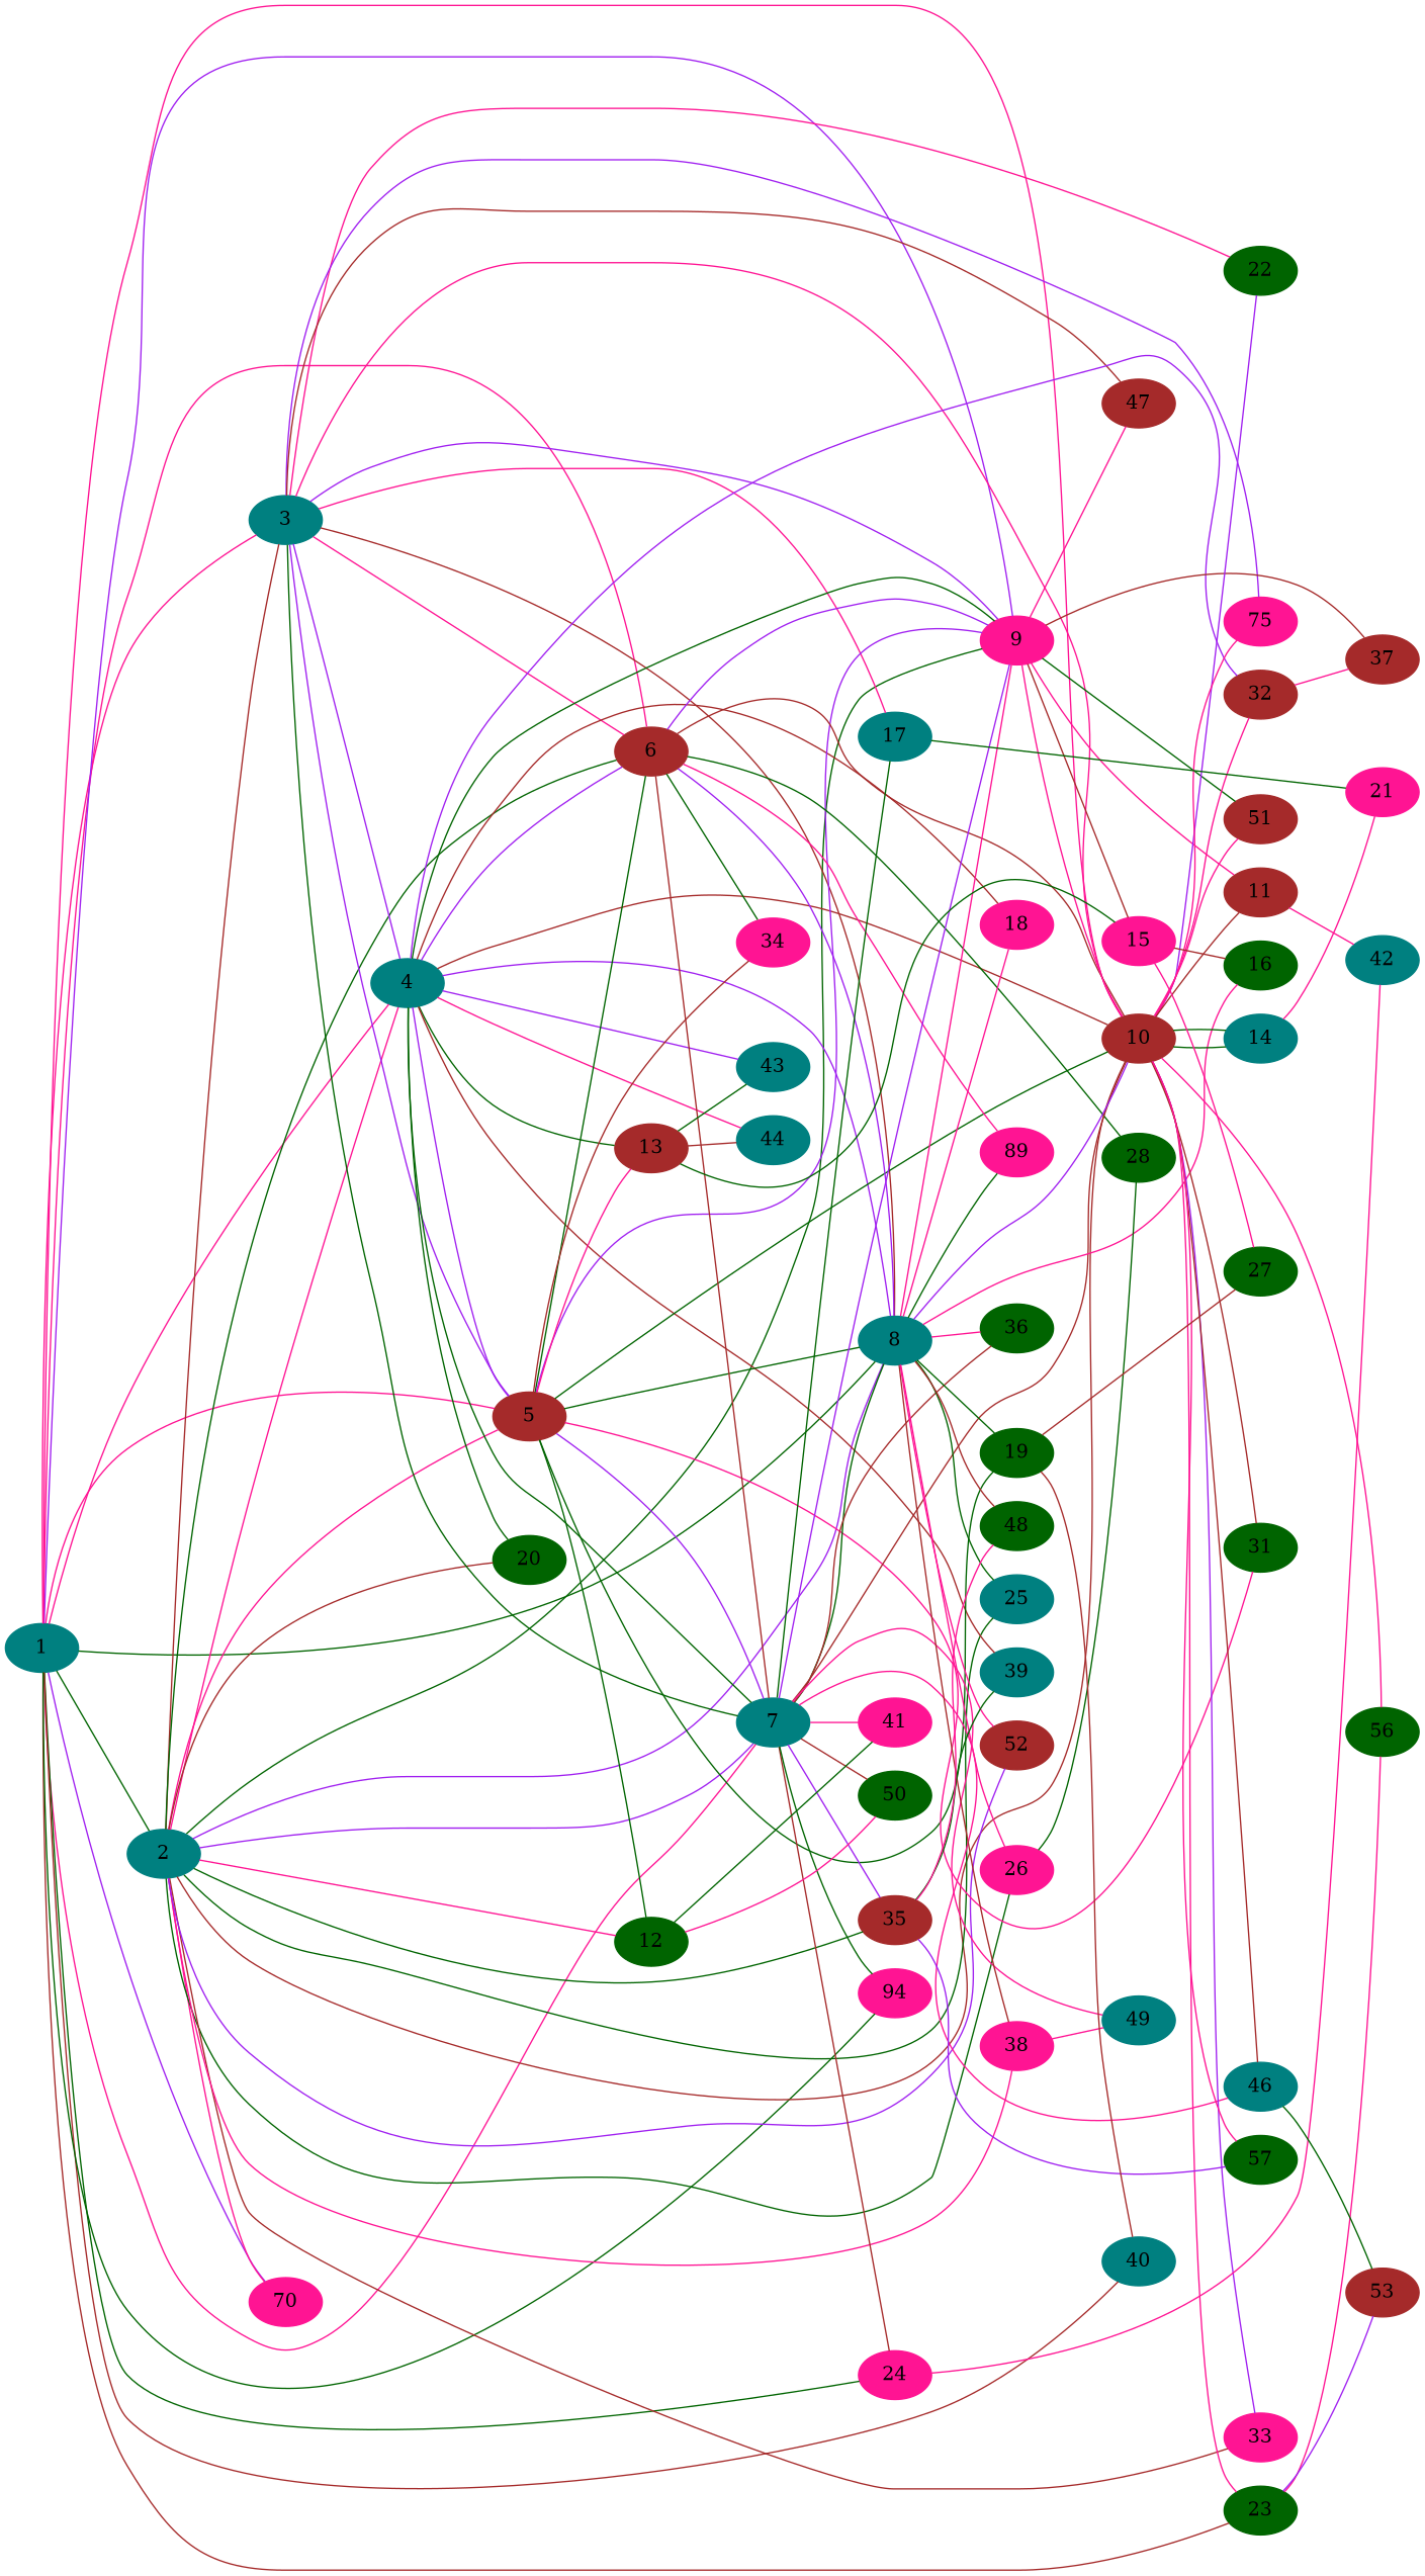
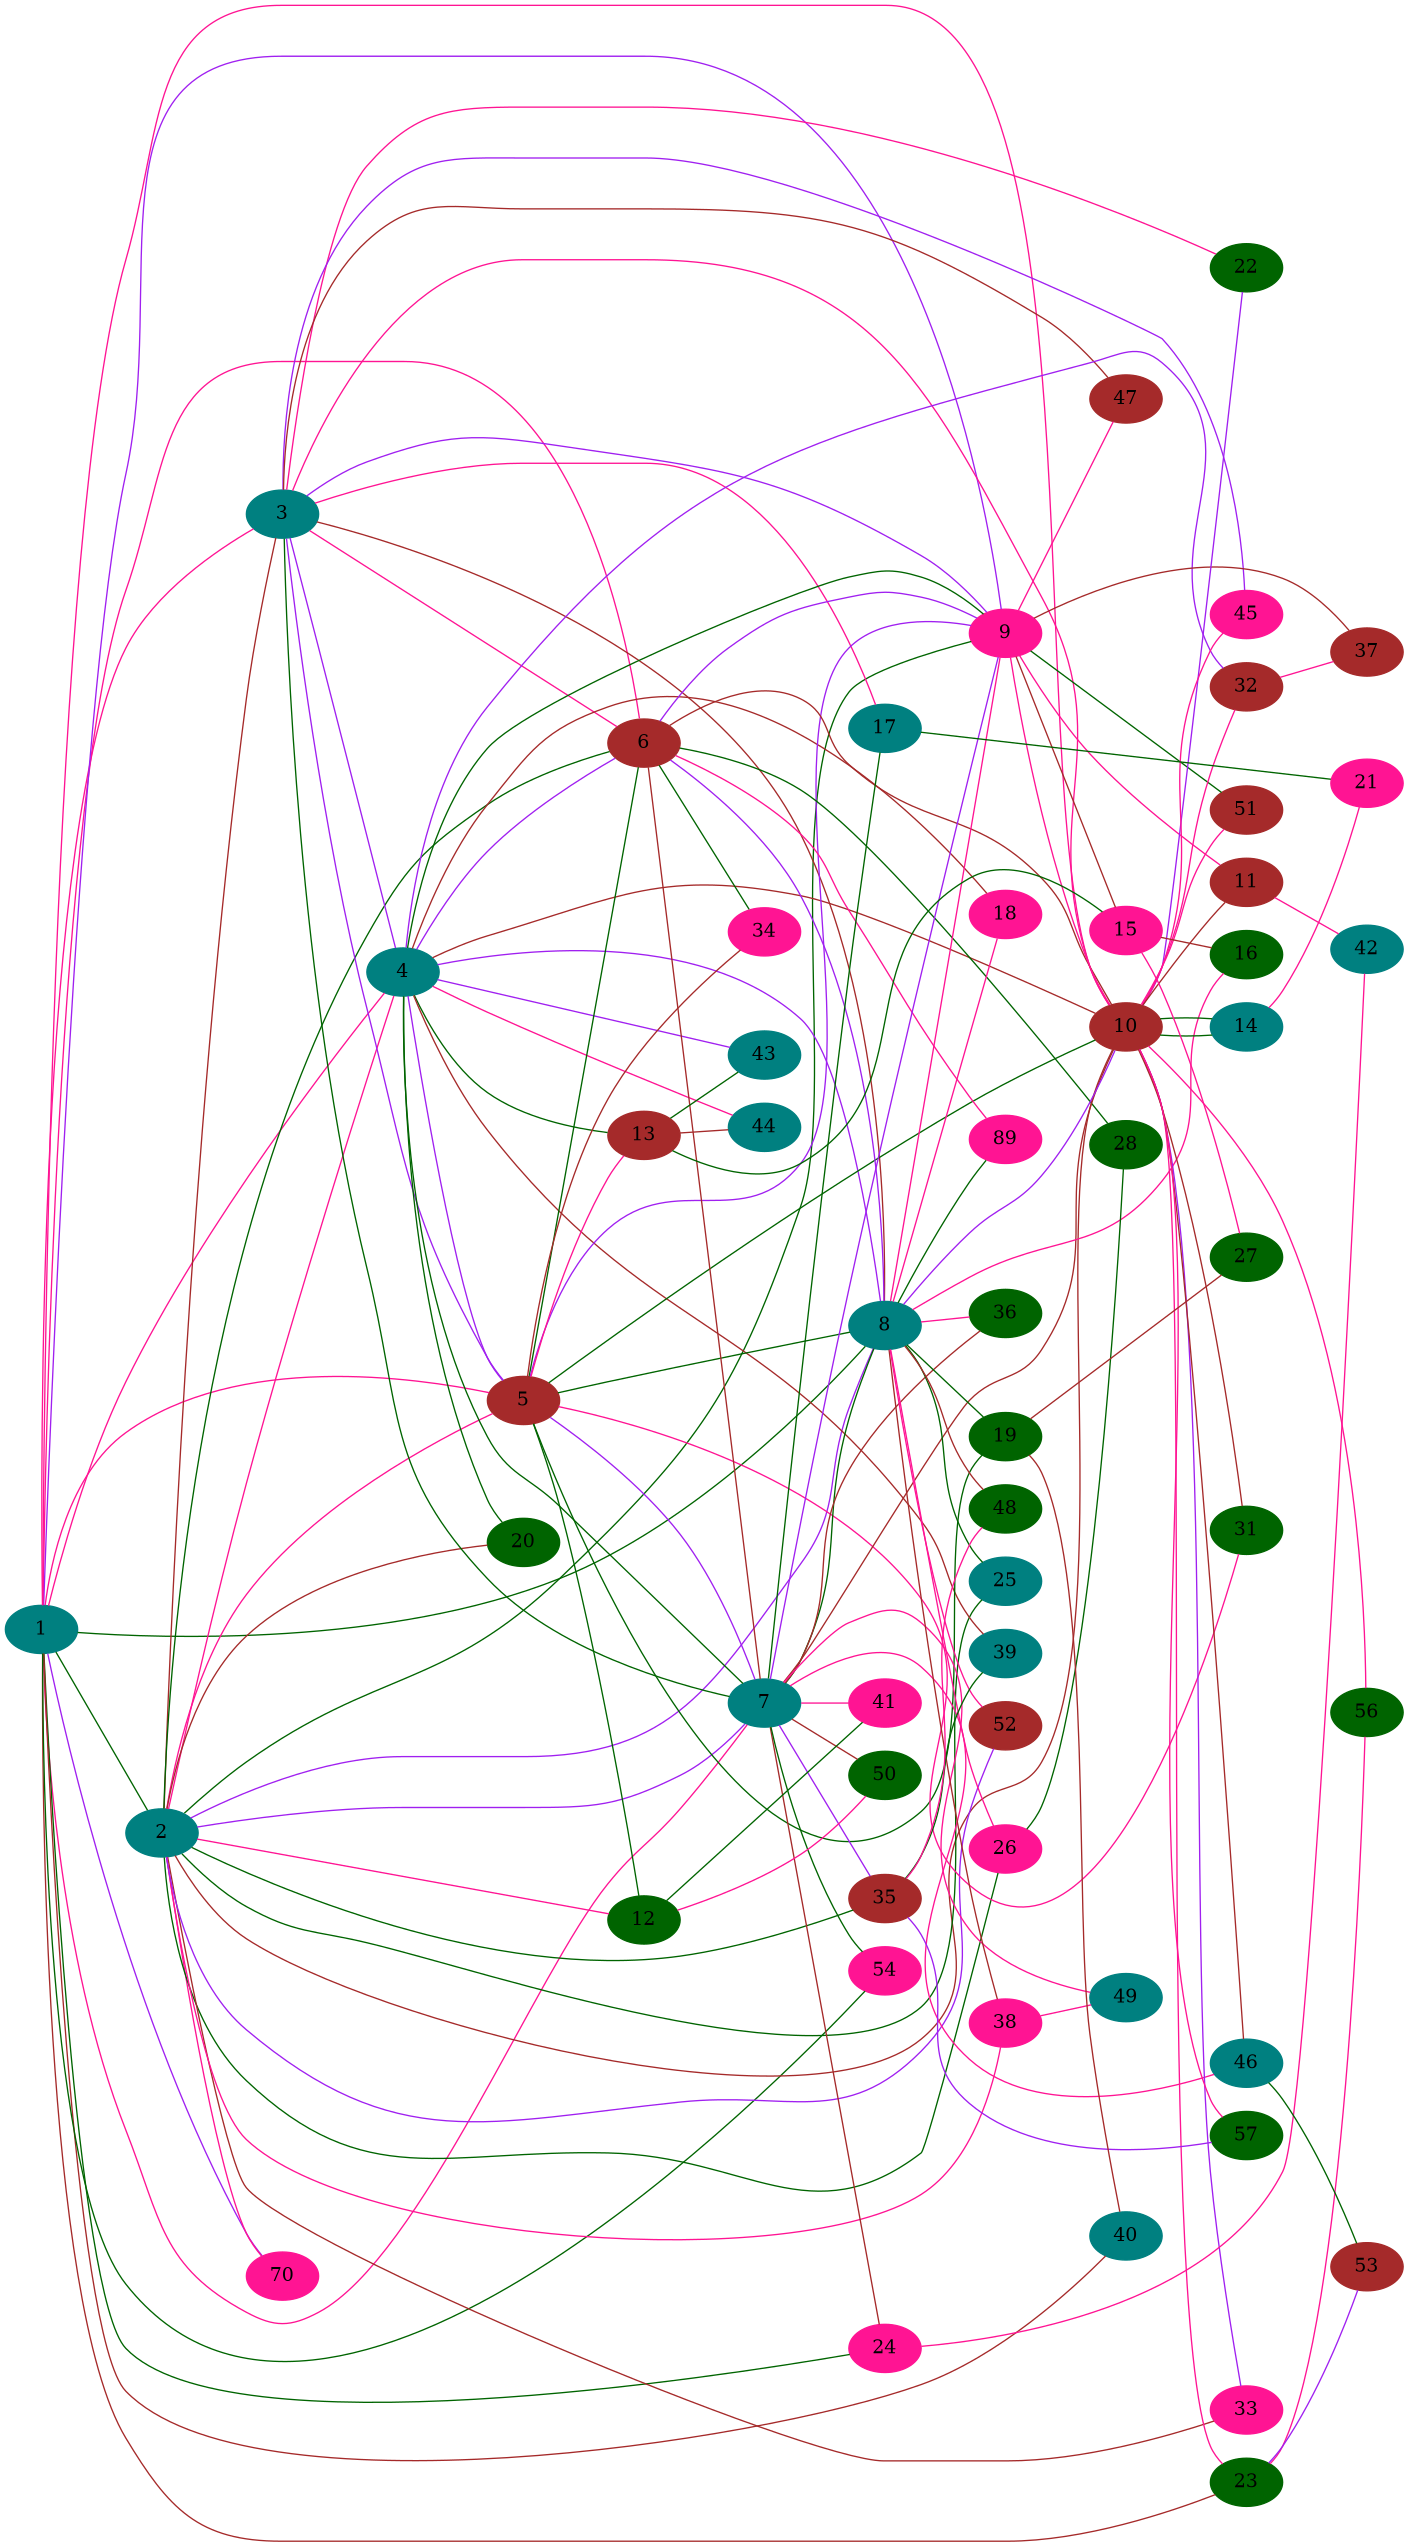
  graph {
    rankdir=LR
    node [color=teal style=filled]
    edge [color=deeppink]
    1
    2
    3
    4
    5 [color=brown]
    6 [color=brown]
    7
    8
    9 [color=deeppink]
    10 [color=brown]
    23 [color=darkgreen]
    24 [color=deeppink]
    n13 [color=deeppink label=70]
    40
-   54 [color=deeppink label=94]
+   54 [color=deeppink]
    12 [color=darkgreen]
    20 [color=darkgreen]
    25
    26 [color=deeppink]
    33 [color=deeppink]
    35 [color=brown]
    38 [color=deeppink]
    52 [color=brown]
    17
    22 [color=darkgreen]
-   45 [color=deeppink label=75]
+   45 [color=deeppink]
    47 [color=brown]
    13 [color=brown]
    18 [color=deeppink]
    32 [color=brown]
    39
    43
    44
    19 [color=darkgreen]
    31 [color=darkgreen]
    34 [color=deeppink]
    28 [color=darkgreen]
    n38 [color=deeppink label=89]
    36 [color=darkgreen]
    41 [color=deeppink]
    46
    49
    50 [color=darkgreen]
    16 [color=darkgreen]
    48 [color=darkgreen]
    11 [color=brown]
    15 [color=deeppink]
    37 [color=brown]
    51 [color=brown]
    14
    56 [color=darkgreen]
    57 [color=darkgreen]
    53 [color=brown]
    42
    21 [color=deeppink]
    27 [color=darkgreen]
    1 -- 2 [color=darkgreen]
    1 -- 3
    1 -- 4
    1 -- 5
    1 -- 6
    1 -- 7
    1 -- 8 [color=darkgreen]
    1 -- 9 [color=purple]
    1 -- 10
    1 -- 23 [color=brown]
    1 -- 24 [color=darkgreen]
    1 -- n13 [color=purple]
    1 -- 40 [color=brown]
    1 -- 54 [color=darkgreen]
    2 -- 3 [color=brown]
    2 -- 4
    2 -- 5
    2 -- 6 [color=darkgreen]
    2 -- 7 [color=purple]
    2 -- 8 [color=purple]
    2 -- 9 [color=darkgreen]
    2 -- 10 [color=brown]
    2 -- n13
    2 -- 12
    2 -- 20 [color=brown]
    2 -- 25 [color=darkgreen]
    2 -- 26 [color=darkgreen]
    2 -- 33 [color=brown]
    2 -- 35 [color=darkgreen]
    2 -- 38
    2 -- 52 [color=purple]
    3 -- 4 [color=purple]
    3 -- 5 [color=purple]
    3 -- 6
    3 -- 7 [color=darkgreen]
    3 -- 8 [color=brown]
    3 -- 9 [color=purple]
    3 -- 10
    3 -- 17
    3 -- 22
    3 -- 45 [color=purple]
    3 -- 47 [color=brown]
    4 -- 5 [color=purple]
    4 -- 6 [color=purple]
    4 -- 7 [color=darkgreen]
    4 -- 8 [color=purple]
    4 -- 9 [color=darkgreen]
    4 -- 10 [color=brown]
    4 -- 20 [color=darkgreen]
    4 -- 13 [color=darkgreen]
    4 -- 18 [color=brown]
    4 -- 32 [color=purple]
    4 -- 39 [color=brown]
    4 -- 43 [color=purple]
    4 -- 44
    5 -- 6 [color=darkgreen]
    5 -- 7 [color=purple]
    5 -- 8 [color=darkgreen]
    5 -- 9 [color=purple]
    5 -- 10 [color=darkgreen]
    5 -- 12 [color=darkgreen]
    5 -- 13
    5 -- 19 [color=darkgreen]
    5 -- 31
    5 -- 34 [color=brown]
    6 -- 7 [color=brown]
    6 -- 8 [color=purple]
    6 -- 9 [color=purple]
    6 -- 10 [color=brown]
    6 -- 34 [color=darkgreen]
    6 -- 28 [color=darkgreen]
    6 -- n38
    7 -- 8 [color=darkgreen]
    7 -- 9 [color=purple]
    7 -- 10 [color=brown]
    7 -- 24 [color=brown]
    7 -- 54 [color=darkgreen]
    7 -- 35 [color=purple]
    7 -- 17 [color=darkgreen]
    7 -- 36 [color=brown]
    7 -- 41
    7 -- 46
    7 -- 49
    7 -- 50 [color=brown]
    8 -- 9
    8 -- 10 [color=purple]
    8 -- 25 [color=darkgreen]
    8 -- 26
    8 -- 38 [color=brown]
    8 -- 52
    8 -- 18
    8 -- 19 [color=darkgreen]
    8 -- n38 [color=darkgreen]
    8 -- 36
    8 -- 16
    8 -- 48 [color=brown]
    9 -- 10
    9 -- 47
    9 -- 11
    9 -- 15 [color=brown]
    9 -- 37 [color=brown]
    9 -- 51 [color=darkgreen]
    10 -- 23
    10 -- 33 [color=purple]
    10 -- 22 [color=purple]
    10 -- 45
    10 -- 32
    10 -- 31 [color=brown]
    10 -- 46 [color=brown]
    10 -- 11 [color=brown]
    10 -- 51
    10 -- 14 [color=darkgreen]
    10 -- 14 [color=darkgreen]
    10 -- 56
    10 -- 57
    23 -- 56
    23 -- 53 [color=purple]
    24 -- 42
    12 -- 41 [color=darkgreen]
    12 -- 50
    26 -- 28 [color=darkgreen]
    35 -- 39 [color=darkgreen]
    35 -- 48
    35 -- 57 [color=purple]
    38 -- 49
    17 -- 21 [color=darkgreen]
    13 -- 43 [color=darkgreen]
    13 -- 44 [color=brown]
    13 -- 15 [color=darkgreen]
    32 -- 37
    19 -- 40 [color=brown]
    19 -- 27 [color=brown]
    46 -- 53 [color=darkgreen]
    11 -- 42
    15 -- 16 [color=brown]
    15 -- 27
    14 -- 21
  }
